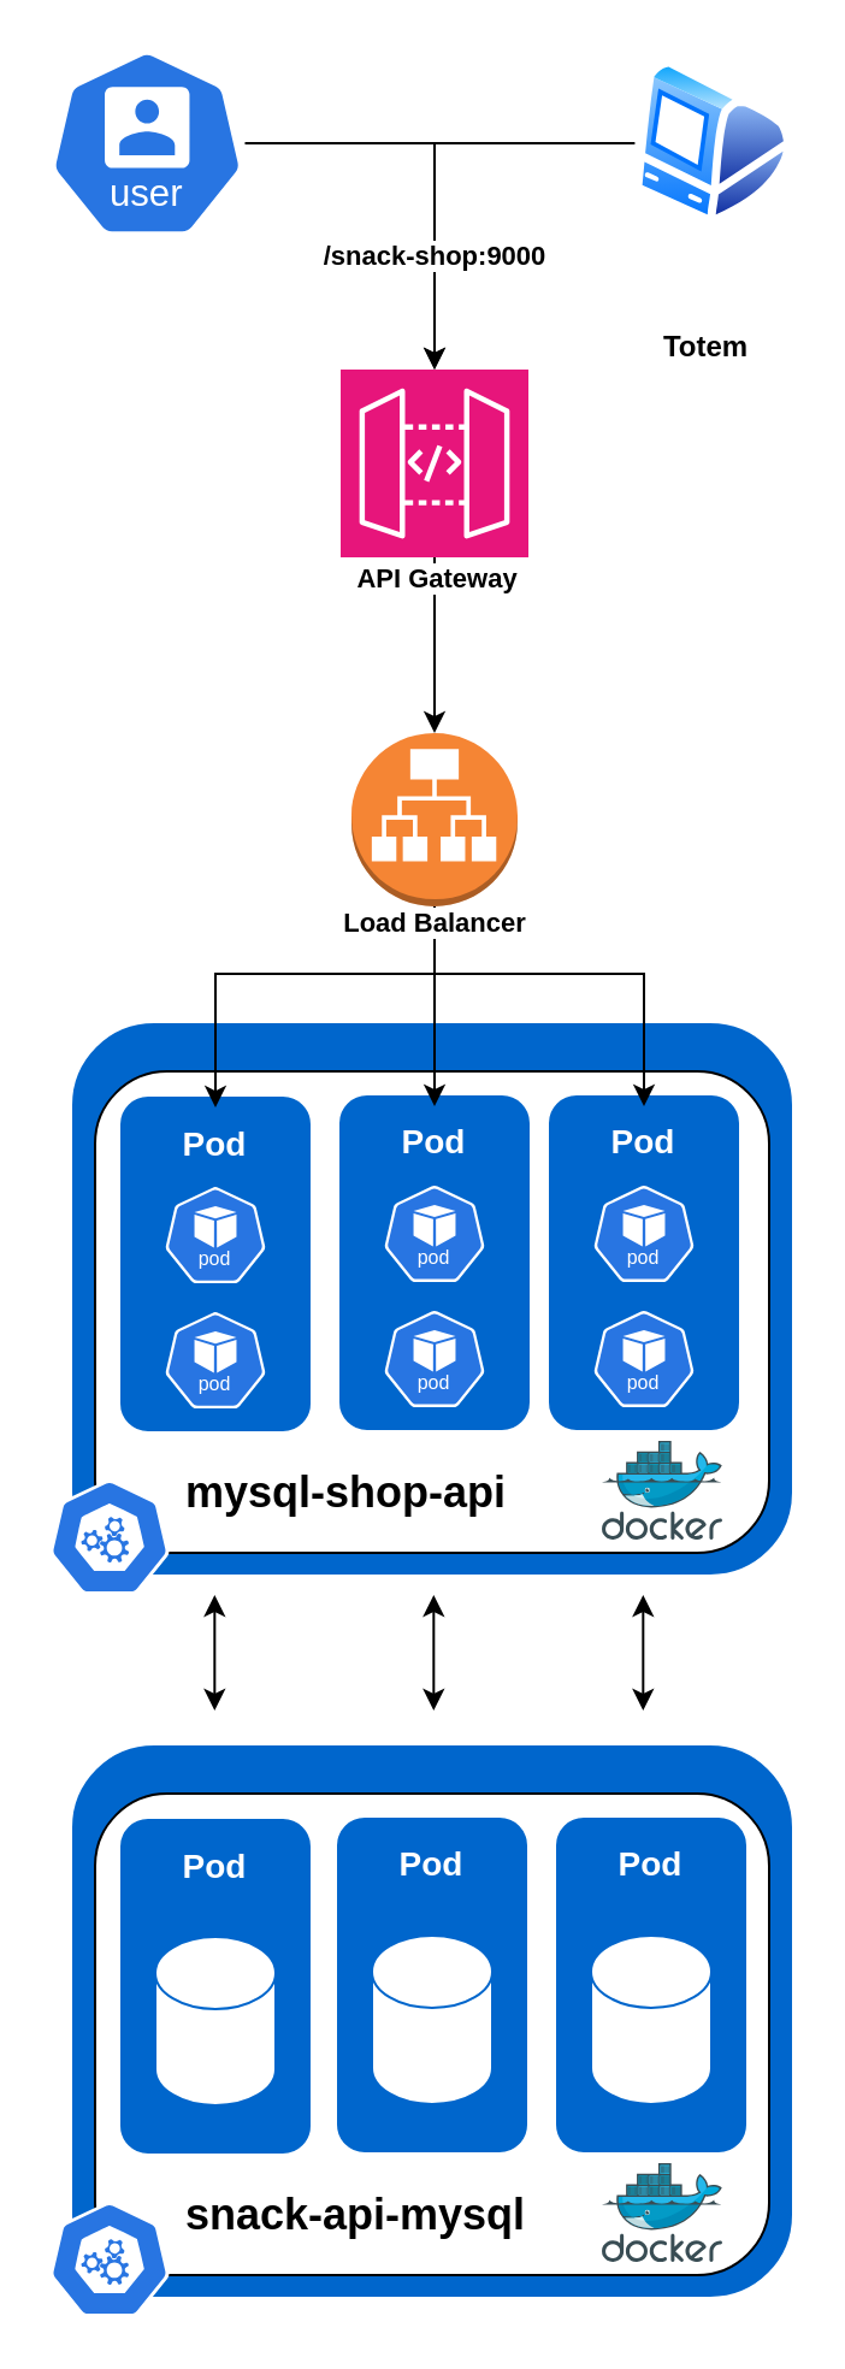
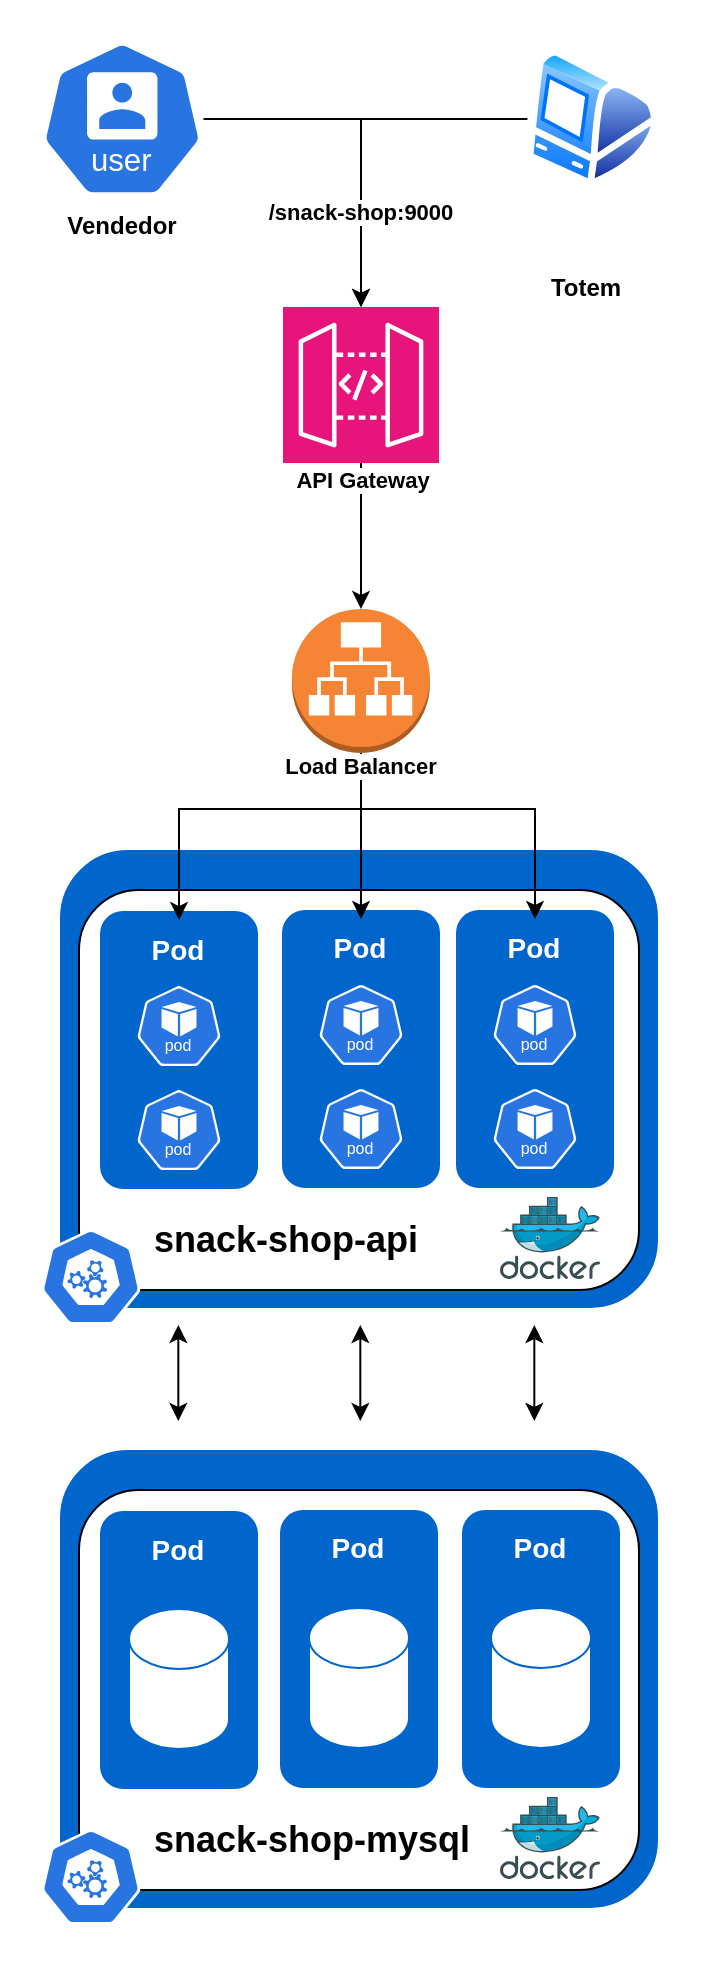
  <mxCell id="0" />
  <mxCell id="1" parent="0" />
  <mxCell id="2" value="" style="rounded=1;whiteSpace=wrap;html=1;fillColor=#0066CC;strokeColor=#FFFFFF;container=0;movable=1;resizable=1;rotatable=1;deletable=1;editable=1;locked=0;connectable=1;" parent="1" vertex="1"><mxGeometry x="29" y="424" width="300" height="230" as="geometry" /></mxCell>
  <mxCell id="3" value="&lt;font color=&quot;#0066cc&quot;&gt;&lt;b&gt;&lt;br&gt;&lt;/b&gt;&lt;/font&gt;" style="rounded=1;whiteSpace=wrap;html=1;container=0;movable=1;resizable=1;rotatable=1;deletable=1;editable=1;locked=0;connectable=1;" parent="1" vertex="1"><mxGeometry x="39" y="444.52" width="280" height="200" as="geometry" /></mxCell>
  <mxCell id="4" value="" style="group" parent="1" vertex="1" connectable="0"><mxGeometry x="49" y="454.52" width="80" height="140" as="geometry" /></mxCell>
  <mxCell id="5" value="&lt;font color=&quot;#0066cc&quot;&gt;&lt;b&gt;&lt;br&gt;&lt;/b&gt;&lt;/font&gt;" style="rounded=1;whiteSpace=wrap;html=1;strokeColor=#FFFFFF;fillColor=#0066CC;container=0;movable=1;resizable=1;rotatable=1;deletable=1;editable=1;locked=0;connectable=1;" parent="4" vertex="1"><mxGeometry width="80" height="140" as="geometry" /></mxCell>
  <mxCell id="6" value="&lt;font style=&quot;font-size: 14px;&quot;&gt;Pod&lt;/font&gt;" style="text;html=1;align=center;verticalAlign=middle;whiteSpace=wrap;rounded=0;fontStyle=1;fontColor=#FFFFFF;container=0;movable=1;resizable=1;rotatable=1;deletable=1;editable=1;locked=0;connectable=1;" parent="4" vertex="1"><mxGeometry x="10" y="5" width="60" height="30" as="geometry" /></mxCell>
  <mxCell id="7" value="" style="aspect=fixed;sketch=0;html=1;dashed=0;whitespace=wrap;fillColor=#2875E2;strokeColor=#ffffff;points=[[0.005,0.63,0],[0.1,0.2,0],[0.9,0.2,0],[0.5,0,0],[0.995,0.63,0],[0.72,0.99,0],[0.5,1,0],[0.28,0.99,0]];shape=mxgraph.kubernetes.icon2;kubernetesLabel=1;prIcon=pod;container=0;movable=1;resizable=1;rotatable=1;deletable=1;editable=1;locked=0;connectable=1;" parent="4" vertex="1"><mxGeometry x="19.17" y="38" width="41.67" height="40" as="geometry" /></mxCell>
  <mxCell id="8" value="" style="aspect=fixed;sketch=0;html=1;dashed=0;whitespace=wrap;fillColor=#2875E2;strokeColor=#ffffff;points=[[0.005,0.63,0],[0.1,0.2,0],[0.9,0.2,0],[0.5,0,0],[0.995,0.63,0],[0.72,0.99,0],[0.5,1,0],[0.28,0.99,0]];shape=mxgraph.kubernetes.icon2;kubernetesLabel=1;prIcon=pod;container=0;movable=1;resizable=1;rotatable=1;deletable=1;editable=1;locked=0;connectable=1;" parent="4" vertex="1"><mxGeometry x="19.17" y="90" width="41.67" height="40" as="geometry" /></mxCell>
  <mxCell id="9" style="edgeStyle=orthogonalEdgeStyle;rounded=0;orthogonalLoop=1;jettySize=auto;html=1;" parent="1" source="11" target="19" edge="1"><mxGeometry relative="1" as="geometry" /></mxCell>
  <mxCell id="10" value="&lt;b&gt;API Gateway&lt;/b&gt;" style="edgeLabel;html=1;align=center;verticalAlign=middle;resizable=0;points=[];" parent="9" vertex="1" connectable="0"><mxGeometry x="-0.573" y="2" relative="1" as="geometry"><mxPoint x="-2" y="-8" as="offset" /></mxGeometry></mxCell>
  <mxCell id="11" value="" style="sketch=0;points=[[0,0,0],[0.25,0,0],[0.5,0,0],[0.75,0,0],[1,0,0],[0,1,0],[0.25,1,0],[0.5,1,0],[0.75,1,0],[1,1,0],[0,0.25,0],[0,0.5,0],[0,0.75,0],[1,0.25,0],[1,0.5,0],[1,0.75,0]];outlineConnect=0;fontColor=#232F3E;fillColor=#E7157B;strokeColor=#ffffff;dashed=0;verticalLabelPosition=bottom;verticalAlign=top;align=center;html=1;fontSize=12;fontStyle=0;aspect=fixed;shape=mxgraph.aws4.resourceIcon;resIcon=mxgraph.aws4.api_gateway;" parent="1" vertex="1"><mxGeometry x="141" y="153" width="78" height="78" as="geometry" /></mxCell>
  <mxCell id="12" value="" style="group" parent="1" vertex="1" connectable="0"><mxGeometry x="140" y="454" width="80" height="140" as="geometry" /></mxCell>
  <mxCell id="13" value="&lt;font color=&quot;#0066cc&quot;&gt;&lt;b&gt;&lt;br&gt;&lt;/b&gt;&lt;/font&gt;" style="rounded=1;whiteSpace=wrap;html=1;strokeColor=#FFFFFF;fillColor=#0066CC;container=0;movable=1;resizable=1;rotatable=1;deletable=1;editable=1;locked=0;connectable=1;" parent="12" vertex="1"><mxGeometry width="80" height="140" as="geometry" /></mxCell>
  <mxCell id="14" value="&lt;font style=&quot;font-size: 14px;&quot;&gt;Pod&lt;/font&gt;" style="text;html=1;align=center;verticalAlign=middle;whiteSpace=wrap;rounded=0;fontStyle=1;fontColor=#FFFFFF;container=0;movable=1;resizable=1;rotatable=1;deletable=1;editable=1;locked=0;connectable=1;" parent="12" vertex="1"><mxGeometry x="10" y="5" width="60" height="30" as="geometry" /></mxCell>
  <mxCell id="15" value="" style="aspect=fixed;sketch=0;html=1;dashed=0;whitespace=wrap;fillColor=#2875E2;strokeColor=#ffffff;points=[[0.005,0.63,0],[0.1,0.2,0],[0.9,0.2,0],[0.5,0,0],[0.995,0.63,0],[0.72,0.99,0],[0.5,1,0],[0.28,0.99,0]];shape=mxgraph.kubernetes.icon2;kubernetesLabel=1;prIcon=pod;container=0;movable=1;resizable=1;rotatable=1;deletable=1;editable=1;locked=0;connectable=1;" parent="12" vertex="1"><mxGeometry x="19.17" y="38" width="41.67" height="40" as="geometry" /></mxCell>
  <mxCell id="16" value="" style="aspect=fixed;sketch=0;html=1;dashed=0;whitespace=wrap;fillColor=#2875E2;strokeColor=#ffffff;points=[[0.005,0.63,0],[0.1,0.2,0],[0.9,0.2,0],[0.5,0,0],[0.995,0.63,0],[0.72,0.99,0],[0.5,1,0],[0.28,0.99,0]];shape=mxgraph.kubernetes.icon2;kubernetesLabel=1;prIcon=pod;container=0;movable=1;resizable=1;rotatable=1;deletable=1;editable=1;locked=0;connectable=1;" parent="12" vertex="1"><mxGeometry x="19.17" y="90" width="41.67" height="40" as="geometry" /></mxCell>
  <mxCell id="17" style="edgeStyle=orthogonalEdgeStyle;rounded=0;orthogonalLoop=1;jettySize=auto;html=1;entryX=0.5;entryY=0;entryDx=0;entryDy=0;" parent="1" source="19" target="14" edge="1"><mxGeometry relative="1" as="geometry" /></mxCell>
  <mxCell id="18" style="edgeStyle=orthogonalEdgeStyle;rounded=0;orthogonalLoop=1;jettySize=auto;html=1;entryX=0.5;entryY=0;entryDx=0;entryDy=0;" parent="1" source="19" target="6" edge="1"><mxGeometry relative="1" as="geometry"><Array as="points"><mxPoint x="180" y="404" /><mxPoint x="89" y="404" /></Array></mxGeometry></mxCell>
  <mxCell id="19" value="" style="outlineConnect=0;dashed=0;verticalLabelPosition=bottom;verticalAlign=top;align=center;html=1;shape=mxgraph.aws3.application_load_balancer;fillColor=#F58534;gradientColor=none;" parent="1" vertex="1"><mxGeometry x="145.5" y="304" width="69" height="72" as="geometry" /></mxCell>
  <mxCell id="20" value="" style="image;sketch=0;aspect=fixed;html=1;points=[];align=center;fontSize=12;image=img/lib/mscae/Docker.svg;container=0;movable=1;resizable=1;rotatable=1;deletable=1;editable=1;locked=0;connectable=1;" parent="1" vertex="1"><mxGeometry x="250" y="598.52" width="50" height="41" as="geometry" /></mxCell>
- <mxCell id="21" value="&lt;b style=&quot;border-color: var(--border-color); color: rgb(0, 0, 0); font-family: Helvetica; font-style: normal; font-variant-ligatures: normal; font-variant-caps: normal; letter-spacing: normal; orphans: 2; text-align: center; text-indent: 0px; text-transform: none; widows: 2; word-spacing: 0px; -webkit-text-stroke-width: 0px; text-decoration-thickness: initial; text-decoration-style: initial; text-decoration-color: initial;&quot;&gt;&lt;font style=&quot;border-color: var(--border-color); font-size: 18px;&quot;&gt;mysql-shop-api&lt;/font&gt;&lt;/b&gt;" style="text;whiteSpace=wrap;html=1;movable=1;resizable=1;rotatable=1;deletable=1;editable=1;locked=0;connectable=1;" parent="1" vertex="1"><mxGeometry x="74.5" y="602.52" width="140" height="40" as="geometry" /></mxCell>
+ <mxCell id="21" value="&lt;b style=&quot;border-color: var(--border-color); color: rgb(0, 0, 0); font-family: Helvetica; font-style: normal; font-variant-ligatures: normal; font-variant-caps: normal; letter-spacing: normal; orphans: 2; text-align: center; text-indent: 0px; text-transform: none; widows: 2; word-spacing: 0px; -webkit-text-stroke-width: 0px; text-decoration-thickness: initial; text-decoration-style: initial; text-decoration-color: initial;&quot;&gt;&lt;font style=&quot;border-color: var(--border-color); font-size: 18px;&quot;&gt;snack-shop-api&lt;/font&gt;&lt;/b&gt;" style="text;whiteSpace=wrap;html=1;movable=1;resizable=1;rotatable=1;deletable=1;editable=1;locked=0;connectable=1;" parent="1" vertex="1"><mxGeometry x="74.5" y="602.52" width="140" height="40" as="geometry" /></mxCell>
  <mxCell id="22" value="" style="group" parent="1" vertex="1" connectable="0"><mxGeometry x="227" y="454" width="80" height="140" as="geometry" /></mxCell>
  <mxCell id="23" value="&lt;font color=&quot;#0066cc&quot;&gt;&lt;b&gt;&lt;br&gt;&lt;/b&gt;&lt;/font&gt;" style="rounded=1;whiteSpace=wrap;html=1;strokeColor=#FFFFFF;fillColor=#0066CC;container=0;movable=1;resizable=1;rotatable=1;deletable=1;editable=1;locked=0;connectable=1;" parent="22" vertex="1"><mxGeometry width="80" height="140" as="geometry" /></mxCell>
  <mxCell id="24" value="&lt;font style=&quot;font-size: 14px;&quot;&gt;Pod&lt;/font&gt;" style="text;html=1;align=center;verticalAlign=middle;whiteSpace=wrap;rounded=0;fontStyle=1;fontColor=#FFFFFF;container=0;movable=1;resizable=1;rotatable=1;deletable=1;editable=1;locked=0;connectable=1;" parent="22" vertex="1"><mxGeometry x="10" y="5" width="60" height="30" as="geometry" /></mxCell>
  <mxCell id="25" value="" style="aspect=fixed;sketch=0;html=1;dashed=0;whitespace=wrap;fillColor=#2875E2;strokeColor=#ffffff;points=[[0.005,0.63,0],[0.1,0.2,0],[0.9,0.2,0],[0.5,0,0],[0.995,0.63,0],[0.72,0.99,0],[0.5,1,0],[0.28,0.99,0]];shape=mxgraph.kubernetes.icon2;kubernetesLabel=1;prIcon=pod;container=0;movable=1;resizable=1;rotatable=1;deletable=1;editable=1;locked=0;connectable=1;" parent="22" vertex="1"><mxGeometry x="19.17" y="38" width="41.67" height="40" as="geometry" /></mxCell>
  <mxCell id="26" value="" style="aspect=fixed;sketch=0;html=1;dashed=0;whitespace=wrap;fillColor=#2875E2;strokeColor=#ffffff;points=[[0.005,0.63,0],[0.1,0.2,0],[0.9,0.2,0],[0.5,0,0],[0.995,0.63,0],[0.72,0.99,0],[0.5,1,0],[0.28,0.99,0]];shape=mxgraph.kubernetes.icon2;kubernetesLabel=1;prIcon=pod;container=0;movable=1;resizable=1;rotatable=1;deletable=1;editable=1;locked=0;connectable=1;" parent="22" vertex="1"><mxGeometry x="19.17" y="90" width="41.67" height="40" as="geometry" /></mxCell>
  <mxCell id="27" value="" style="aspect=fixed;sketch=0;html=1;dashed=0;whitespace=wrap;fillColor=#2875E2;strokeColor=#ffffff;points=[[0.005,0.63,0],[0.1,0.2,0],[0.9,0.2,0],[0.5,0,0],[0.995,0.63,0],[0.72,0.99,0],[0.5,1,0],[0.28,0.99,0]];shape=mxgraph.kubernetes.icon2;prIcon=api" parent="1" vertex="1"><mxGeometry x="20" y="614" width="50" height="48" as="geometry" /></mxCell>
  <mxCell id="28" style="edgeStyle=orthogonalEdgeStyle;rounded=0;orthogonalLoop=1;jettySize=auto;html=1;entryX=0.5;entryY=0;entryDx=0;entryDy=0;" parent="1" source="19" target="24" edge="1"><mxGeometry relative="1" as="geometry"><Array as="points"><mxPoint x="180" y="404" /><mxPoint x="267" y="404" /></Array></mxGeometry></mxCell>
  <mxCell id="29" value="&lt;b&gt;Load Balancer&lt;/b&gt;" style="edgeLabel;html=1;align=center;verticalAlign=middle;resizable=0;points=[];" parent="28" vertex="1" connectable="0"><mxGeometry x="-0.92" y="-2" relative="1" as="geometry"><mxPoint x="1" y="-1" as="offset" /></mxGeometry></mxCell>
  <mxCell id="30" style="edgeStyle=orthogonalEdgeStyle;rounded=0;orthogonalLoop=1;jettySize=auto;html=1;" parent="1" source="31" target="11" edge="1"><mxGeometry relative="1" as="geometry" /></mxCell>
  <mxCell id="31" value="" style="image;aspect=fixed;perimeter=ellipsePerimeter;html=1;align=center;shadow=0;dashed=0;spacingTop=3;image=img/lib/active_directory/mac_client.svg;" parent="1" vertex="1"><mxGeometry x="263.2" y="24" width="65.8" height="70" as="geometry" /></mxCell>
  <mxCell id="32" style="edgeStyle=orthogonalEdgeStyle;rounded=0;orthogonalLoop=1;jettySize=auto;html=1;" parent="1" source="34" target="11" edge="1"><mxGeometry relative="1" as="geometry" /></mxCell>
  <mxCell id="33" value="&lt;b&gt;/snack-shop:9000&lt;/b&gt;" style="edgeLabel;html=1;align=center;verticalAlign=middle;resizable=0;points=[];" parent="32" vertex="1" connectable="0"><mxGeometry x="0.467" y="2" relative="1" as="geometry"><mxPoint x="-3" y="-2" as="offset" /></mxGeometry></mxCell>
  <mxCell id="34" value="" style="aspect=fixed;sketch=0;html=1;dashed=0;whitespace=wrap;fillColor=#2875E2;strokeColor=#ffffff;points=[[0.005,0.63,0],[0.1,0.2,0],[0.9,0.2,0],[0.5,0,0],[0.995,0.63,0],[0.72,0.99,0],[0.5,1,0],[0.28,0.99,0]];shape=mxgraph.kubernetes.icon2;kubernetesLabel=1;prIcon=user" parent="1" vertex="1"><mxGeometry x="20" y="20" width="81.25" height="78" as="geometry" /></mxCell>
+ <mxCell id="35" value="&lt;b&gt;Vendedor&lt;/b&gt;" style="text;html=1;align=center;verticalAlign=middle;whiteSpace=wrap;rounded=0;" parent="1" vertex="1"><mxGeometry x="30.63" y="98" width="60" height="30" as="geometry" /></mxCell>
  <mxCell id="36" value="&lt;b&gt;Totem&lt;/b&gt;" style="text;html=1;align=center;verticalAlign=middle;whiteSpace=wrap;rounded=0;" parent="1" vertex="1"><mxGeometry x="263" y="129" width="60" height="30" as="geometry" /></mxCell>
  <mxCell id="37" value="" style="rounded=1;whiteSpace=wrap;html=1;fillColor=#0066CC;strokeColor=#FFFFFF;container=0;movable=1;resizable=1;rotatable=1;deletable=1;editable=1;locked=0;connectable=1;" parent="1" vertex="1"><mxGeometry x="29" y="724" width="300" height="230" as="geometry" /></mxCell>
  <mxCell id="38" value="&lt;font color=&quot;#0066cc&quot;&gt;&lt;b&gt;&lt;br&gt;&lt;/b&gt;&lt;/font&gt;" style="rounded=1;whiteSpace=wrap;html=1;container=0;movable=1;resizable=1;rotatable=1;deletable=1;editable=1;locked=0;connectable=1;" parent="1" vertex="1"><mxGeometry x="39" y="744.52" width="280" height="200" as="geometry" /></mxCell>
  <mxCell id="39" value="" style="image;sketch=0;aspect=fixed;html=1;points=[];align=center;fontSize=12;image=img/lib/mscae/Docker.svg;container=0;movable=1;resizable=1;rotatable=1;deletable=1;editable=1;locked=0;connectable=1;" parent="1" vertex="1"><mxGeometry x="250" y="898.52" width="50" height="41" as="geometry" /></mxCell>
- <mxCell id="40" value="&lt;b style=&quot;border-color: var(--border-color); color: rgb(0, 0, 0); font-family: Helvetica; font-style: normal; font-variant-ligatures: normal; font-variant-caps: normal; letter-spacing: normal; orphans: 2; text-align: center; text-indent: 0px; text-transform: none; widows: 2; word-spacing: 0px; -webkit-text-stroke-width: 0px; text-decoration-thickness: initial; text-decoration-style: initial; text-decoration-color: initial;&quot;&gt;&lt;font style=&quot;border-color: var(--border-color); font-size: 18px;&quot;&gt;snack-api-mysql&lt;/font&gt;&lt;/b&gt;" style="text;whiteSpace=wrap;html=1;movable=1;resizable=1;rotatable=1;deletable=1;editable=1;locked=0;connectable=1;" parent="1" vertex="1"><mxGeometry x="74.5" y="902.52" width="185.5" height="40" as="geometry" /></mxCell>
+ <mxCell id="40" value="&lt;b style=&quot;border-color: var(--border-color); color: rgb(0, 0, 0); font-family: Helvetica; font-style: normal; font-variant-ligatures: normal; font-variant-caps: normal; letter-spacing: normal; orphans: 2; text-align: center; text-indent: 0px; text-transform: none; widows: 2; word-spacing: 0px; -webkit-text-stroke-width: 0px; text-decoration-thickness: initial; text-decoration-style: initial; text-decoration-color: initial;&quot;&gt;&lt;font style=&quot;border-color: var(--border-color); font-size: 18px;&quot;&gt;snack-shop-mysql&lt;/font&gt;&lt;/b&gt;" style="text;whiteSpace=wrap;html=1;movable=1;resizable=1;rotatable=1;deletable=1;editable=1;locked=0;connectable=1;" parent="1" vertex="1"><mxGeometry x="74.5" y="902.52" width="185.5" height="40" as="geometry" /></mxCell>
  <mxCell id="41" value="" style="aspect=fixed;sketch=0;html=1;dashed=0;whitespace=wrap;fillColor=#2875E2;strokeColor=#ffffff;points=[[0.005,0.63,0],[0.1,0.2,0],[0.9,0.2,0],[0.5,0,0],[0.995,0.63,0],[0.72,0.99,0],[0.5,1,0],[0.28,0.99,0]];shape=mxgraph.kubernetes.icon2;prIcon=api" parent="1" vertex="1"><mxGeometry x="20" y="914" width="50" height="48" as="geometry" /></mxCell>
  <mxCell id="42" value="&lt;font color=&quot;#0066cc&quot;&gt;&lt;b&gt;&lt;br&gt;&lt;/b&gt;&lt;/font&gt;" style="rounded=1;whiteSpace=wrap;html=1;strokeColor=#FFFFFF;fillColor=#0066CC;container=0;movable=1;resizable=1;rotatable=1;deletable=1;editable=1;locked=0;connectable=1;" parent="1" vertex="1"><mxGeometry x="49" y="754.52" width="80" height="140" as="geometry" /></mxCell>
  <mxCell id="43" value="&lt;font style=&quot;font-size: 14px;&quot;&gt;Pod&lt;/font&gt;" style="text;html=1;align=center;verticalAlign=middle;whiteSpace=wrap;rounded=0;fontStyle=1;fontColor=#FFFFFF;container=0;movable=1;resizable=1;rotatable=1;deletable=1;editable=1;locked=0;connectable=1;" parent="1" vertex="1"><mxGeometry x="59" y="759.52" width="60" height="30" as="geometry" /></mxCell>
  <mxCell id="44" value="" style="shape=cylinder3;whiteSpace=wrap;html=1;boundedLbl=1;backgroundOutline=1;size=15;strokeColor=#0066CC;" parent="1" vertex="1"><mxGeometry x="64" y="804" width="50" height="70" as="geometry" /></mxCell>
  <mxCell id="45" value="&lt;font color=&quot;#0066cc&quot;&gt;&lt;b&gt;&lt;br&gt;&lt;/b&gt;&lt;/font&gt;" style="rounded=1;whiteSpace=wrap;html=1;strokeColor=#FFFFFF;fillColor=#0066CC;container=0;movable=1;resizable=1;rotatable=1;deletable=1;editable=1;locked=0;connectable=1;" parent="1" vertex="1"><mxGeometry x="139" y="754" width="80" height="140" as="geometry" /></mxCell>
  <mxCell id="46" value="&lt;font style=&quot;font-size: 14px;&quot;&gt;Pod&lt;/font&gt;" style="text;html=1;align=center;verticalAlign=middle;whiteSpace=wrap;rounded=0;fontStyle=1;fontColor=#FFFFFF;container=0;movable=1;resizable=1;rotatable=1;deletable=1;editable=1;locked=0;connectable=1;" parent="1" vertex="1"><mxGeometry x="149" y="759" width="60" height="30" as="geometry" /></mxCell>
  <mxCell id="47" value="" style="shape=cylinder3;whiteSpace=wrap;html=1;boundedLbl=1;backgroundOutline=1;size=15;strokeColor=#0066CC;" parent="1" vertex="1"><mxGeometry x="154" y="803.48" width="50" height="70" as="geometry" /></mxCell>
  <mxCell id="48" value="&lt;font color=&quot;#0066cc&quot;&gt;&lt;b&gt;&lt;br&gt;&lt;/b&gt;&lt;/font&gt;" style="rounded=1;whiteSpace=wrap;html=1;strokeColor=#FFFFFF;fillColor=#0066CC;container=0;movable=1;resizable=1;rotatable=1;deletable=1;editable=1;locked=0;connectable=1;" parent="1" vertex="1"><mxGeometry x="230" y="754" width="80" height="140" as="geometry" /></mxCell>
  <mxCell id="49" value="&lt;font style=&quot;font-size: 14px;&quot;&gt;Pod&lt;/font&gt;" style="text;html=1;align=center;verticalAlign=middle;whiteSpace=wrap;rounded=0;fontStyle=1;fontColor=#FFFFFF;container=0;movable=1;resizable=1;rotatable=1;deletable=1;editable=1;locked=0;connectable=1;" parent="1" vertex="1"><mxGeometry x="240" y="759" width="60" height="30" as="geometry" /></mxCell>
  <mxCell id="50" value="" style="shape=cylinder3;whiteSpace=wrap;html=1;boundedLbl=1;backgroundOutline=1;size=15;strokeColor=#0066CC;" parent="1" vertex="1"><mxGeometry x="245" y="803.48" width="50" height="70" as="geometry" /></mxCell>
  <mxCell id="51" value="" style="endArrow=classic;startArrow=classic;html=1;rounded=0;" parent="1" edge="1"><mxGeometry width="50" height="50" relative="1" as="geometry"><mxPoint x="88.66" y="710" as="sourcePoint" /><mxPoint x="88.66" y="662" as="targetPoint" /></mxGeometry></mxCell>
  <mxCell id="52" value="" style="endArrow=classic;startArrow=classic;html=1;rounded=0;" parent="1" edge="1"><mxGeometry width="50" height="50" relative="1" as="geometry"><mxPoint x="179.66" y="710" as="sourcePoint" /><mxPoint x="179.66" y="662" as="targetPoint" /></mxGeometry></mxCell>
  <mxCell id="53" value="" style="endArrow=classic;startArrow=classic;html=1;rounded=0;" parent="1" edge="1"><mxGeometry width="50" height="50" relative="1" as="geometry"><mxPoint x="266.66" y="710" as="sourcePoint" /><mxPoint x="266.66" y="662" as="targetPoint" /></mxGeometry></mxCell>
